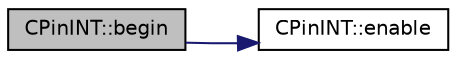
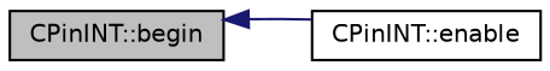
  digraph {
    rankdir=LR
    node [color=black fontname=Helvetica fontsize=10 shape=record style=filled]
    n1 [fillcolor=grey75 fontcolor=black height=0.2 label="CPinINT::begin" width=0.4]
    n2 [fillcolor=white height=0.2 label="CPinINT::enable" width=0.4]
-   n1 -> n2 [color=midnightblue fontname=Helvetica fontsize=10 labelfontname=Helvetica labelfontsize=10 style=solid]
+   n2 -> n1 [color=midnightblue fontname=Helvetica fontsize=10 labelfontname=Helvetica labelfontsize=10 style=solid]
  }
